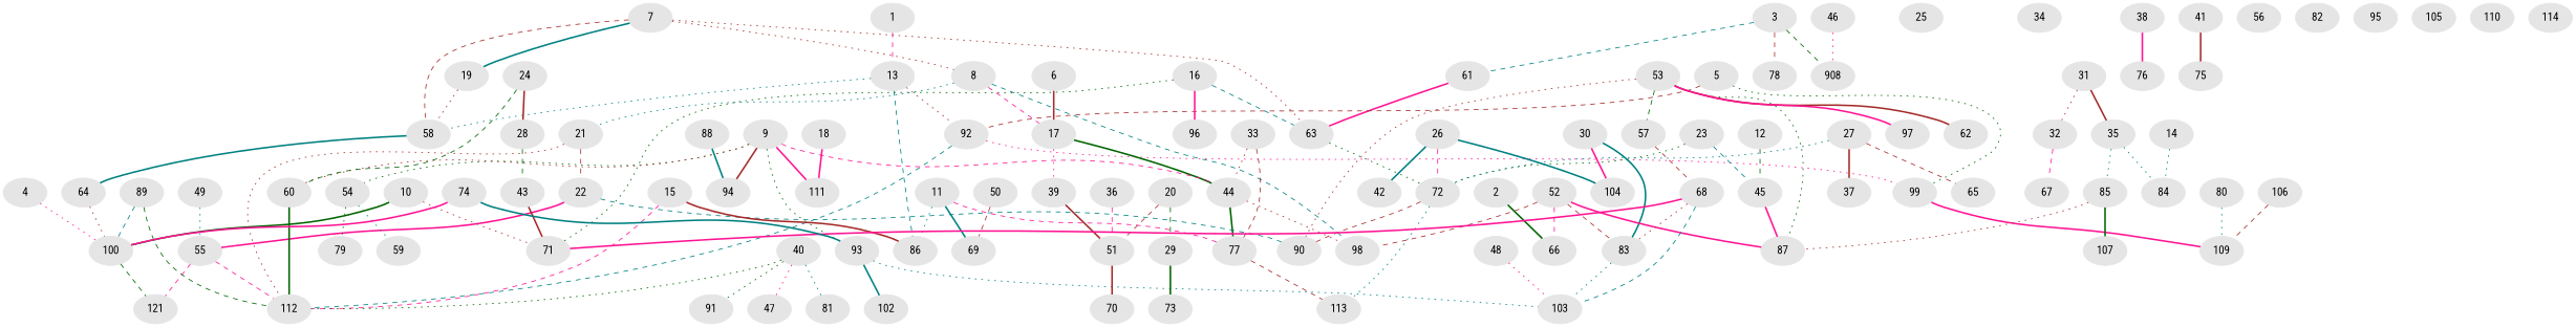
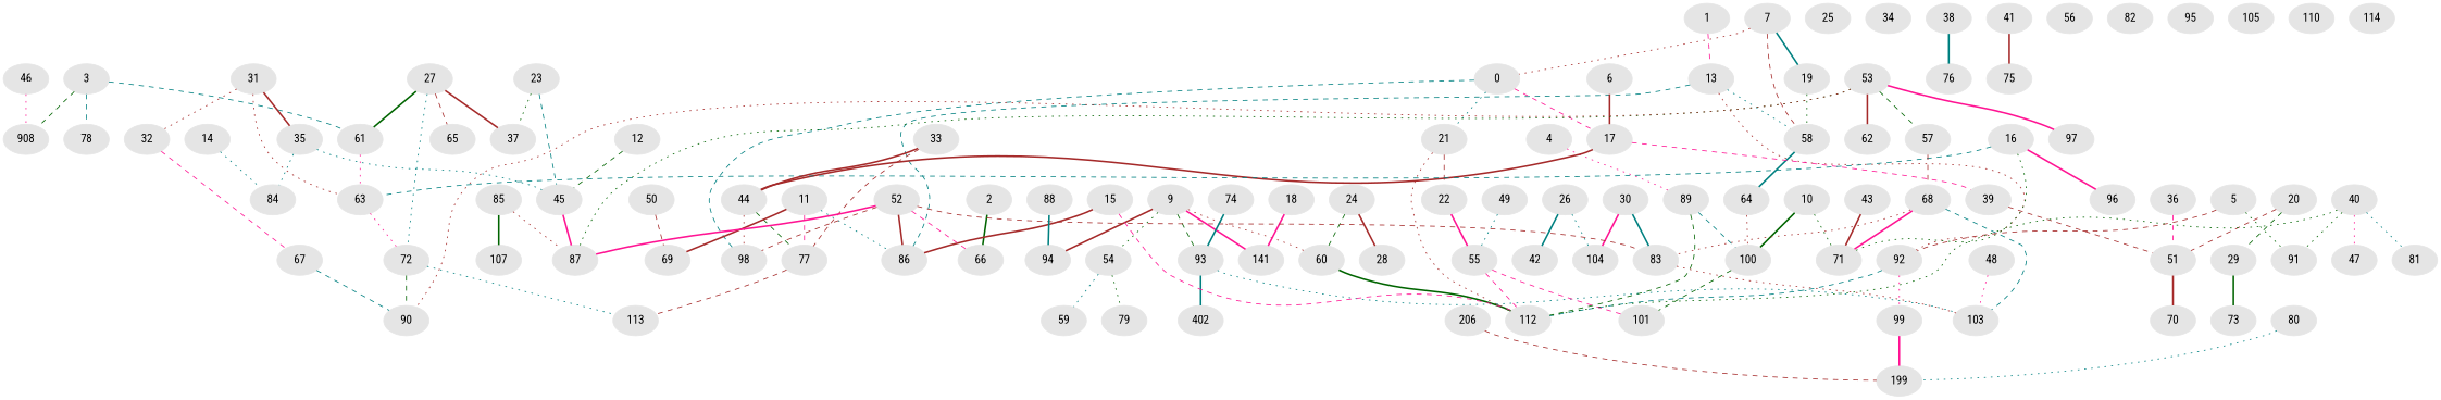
  graph {
    fontname="Roboto Condensed"
    node [color=gray90 fontname="Roboto Condensed" style=filled]
    edge [color=brown fontname="Roboto Condensed" style=dotted]
    1
    13
    92
    58
    86
    2
    66
    3
    61
    78
    n11 [label=908]
    63
    4
    89
    100
    112
    5
    91
    99
    6
    17
    44
    39
    7
-   8
+   8 [label=0]
    19
    21
    98
    64
    72
    22
    9
    54
    60
    93
    94
-   111
+   111 [label=141]
    77
    59
    79
    103
-   102
+   102 [label=402]
    10
    71
-   101 [label=121]
+   101
    11
    69
    113
    12
    45
    87
    14
    84
    15
    16
    96
    51
    18
    20
    29
    73
    70
    55
    90
    23
    37
    24
    28
    43
    25
    26
    42
    104
    27
    65
    30
    83
    31
    32
    35
    67
    85
    33
    34
    107
    36
    38
    76
    40
    47
    81
    41
    75
    46
    48
    49
    50
    52
    53
    57
    62
    97
    68
    56
    74
    80
-   109
+   109 [label=199]
    82
    88
    95
    105
-   106
+   106 [label=206]
    110
    114
    1 -- 13 [color=deeppink style=dashed]
    13 -- 92
    13 -- 58 [color=teal]
    13 -- 86 [color=teal style=dashed]
    92 -- 112 [color=teal style=dashed]
    92 -- 99 [color=deeppink]
    58 -- 64 [color=teal style=bold]
    2 -- 66 [color=darkgreen style=bold]
    3 -- 61 [color=teal style=dashed]
-   3 -- 78 [style=dashed]
+   3 -- 78 [color=teal style=dashed]
    3 -- n11 [color=darkgreen style=dashed]
-   61 -- 63 [color=deeppink style=bold]
-   63 -- 72 [color=darkgreen]
-   4 -- 100 [color=deeppink]
+   61 -- 63 [color=deeppink]
+   63 -- 72 [color=deeppink]
+   4 -- 89 [color=deeppink]
    89 -- 100 [color=teal style=dashed]
    89 -- 112 [color=darkgreen style=dashed]
    100 -- 101 [color=darkgreen style=dashed]
    5 -- 92 [style=dashed]
-   5 -- 99 [color=darkgreen]
+   5 -- 91 [color=darkgreen]
    99 -- 109 [color=deeppink style=bold]
    6 -- 17 [style=bold]
-   17 -- 44 [color=darkgreen style=bold]
-   17 -- 39 [color=deeppink]
+   17 -- 44 [style=bold]
+   17 -- 39 [color=deeppink style=dashed]
    44 -- 98
-   44 -- 77 [color=darkgreen style=bold]
-   39 -- 51 [style=bold]
+   44 -- 77 [color=darkgreen style=dashed]
+   39 -- 51 [style=dashed]
    7 -- 58 [style=dashed]
-   7 -- 63
+   31 -- 63
    7 -- 8
    7 -- 19 [color=teal style=bold]
    8 -- 17 [color=deeppink style=dashed]
    8 -- 21 [color=teal]
    8 -- 98 [color=teal style=dashed]
-   19 -- 58
+   19 -- 58 [color=darkgreen]
    21 -- 112
    21 -- 22 [style=dashed]
    64 -- 100
    72 -- 113 [color=teal]
-   72 -- 90 [style=dashed]
+   72 -- 90 [color=darkgreen style=dashed]
    22 -- 55 [color=deeppink style=bold]
-   22 -- 90 [color=teal style=dashed]
-   9 -- 44 [color=deeppink style=dashed]
+   67 -- 90 [color=teal style=dashed]
    9 -- 54 [color=darkgreen]
    9 -- 60
-   9 -- 93 [color=darkgreen]
+   9 -- 93 [color=darkgreen style=dashed]
    9 -- 94 [style=bold]
    9 -- 111 [color=deeppink style=bold]
    54 -- 59 [color=teal]
    54 -- 79 [color=darkgreen]
    60 -- 112 [color=darkgreen style=bold]
    93 -- 103 [color=teal]
    93 -- 102 [color=teal style=bold]
    77 -- 113 [style=dashed]
    10 -- 100 [color=darkgreen style=bold]
-   10 -- 71
+   10 -- 71 [color=darkgreen]
    11 -- 86 [color=teal]
    11 -- 77 [color=deeppink style=dashed]
-   11 -- 69 [color=teal style=bold]
+   11 -- 69 [style=bold]
    12 -- 45 [color=darkgreen style=dashed]
    45 -- 87 [color=deeppink style=bold]
    14 -- 84 [color=teal]
    15 -- 86 [style=bold]
    15 -- 112 [color=deeppink style=dashed]
    16 -- 63 [color=teal style=dashed]
    16 -- 71 [color=darkgreen]
    16 -- 96 [color=deeppink style=bold]
    51 -- 70 [style=bold]
    18 -- 111 [color=deeppink style=bold]
    20 -- 51 [style=dashed]
    20 -- 29 [color=darkgreen style=dashed]
    29 -- 73 [color=darkgreen style=bold]
    55 -- 112 [color=deeppink style=dashed]
    55 -- 101 [color=deeppink style=dashed]
    23 -- 45 [color=teal style=dashed]
-   23 -- 72 [color=darkgreen]
+   23 -- 37 [color=darkgreen]
    24 -- 60 [color=darkgreen style=dashed]
    24 -- 28 [style=bold]
-   28 -- 43 [color=darkgreen style=dashed]
    43 -- 71 [style=bold]
-   26 -- 72 [color=deeppink style=dashed]
    26 -- 42 [color=teal style=bold]
-   26 -- 104 [color=teal style=bold]
+   26 -- 104 [color=teal]
+   27 -- 61 [color=darkgreen style=bold]
    27 -- 72 [color=teal]
    27 -- 37 [style=bold]
    27 -- 65 [style=dashed]
    30 -- 104 [color=deeppink style=bold]
    30 -- 83 [color=teal style=bold]
-   83 -- 103 [color=teal]
+   83 -- 103
    31 -- 32
    31 -- 35 [style=bold]
    32 -- 67 [color=deeppink style=dashed]
    35 -- 84 [color=teal]
-   35 -- 85 [color=teal]
+   35 -- 45 [color=teal]
    85 -- 87
    85 -- 107 [color=darkgreen style=bold]
-   33 -- 44
+   33 -- 44 [style=bold]
    33 -- 77 [style=dashed]
    36 -- 51 [color=deeppink style=dashed]
-   38 -- 76 [color=deeppink style=bold]
+   38 -- 76 [color=teal style=bold]
    40 -- 112 [color=darkgreen]
    40 -- 91 [color=darkgreen]
    40 -- 47 [color=deeppink]
    40 -- 81 [color=teal]
    41 -- 75 [style=bold]
    46 -- n11 [color=deeppink]
    48 -- 103 [color=deeppink]
    49 -- 55 [color=teal]
    50 -- 69 [style=dashed]
+   52 -- 86 [style=bold]
    52 -- 66 [color=deeppink style=dashed]
    52 -- 98 [style=dashed]
    52 -- 87 [color=deeppink style=bold]
    52 -- 83 [style=dashed]
    53 -- 87 [color=darkgreen]
    53 -- 90
    53 -- 57 [color=darkgreen style=dashed]
    53 -- 62 [style=bold]
    53 -- 97 [color=deeppink style=bold]
    57 -- 68 [style=dashed]
    68 -- 103 [color=teal style=dashed]
    68 -- 71 [color=deeppink style=bold]
    68 -- 83
-   74 -- 100 [color=deeppink style=bold]
    74 -- 93 [color=teal style=bold]
    80 -- 109 [color=teal]
    88 -- 94 [color=teal style=bold]
    106 -- 109 [style=dashed]
  }
